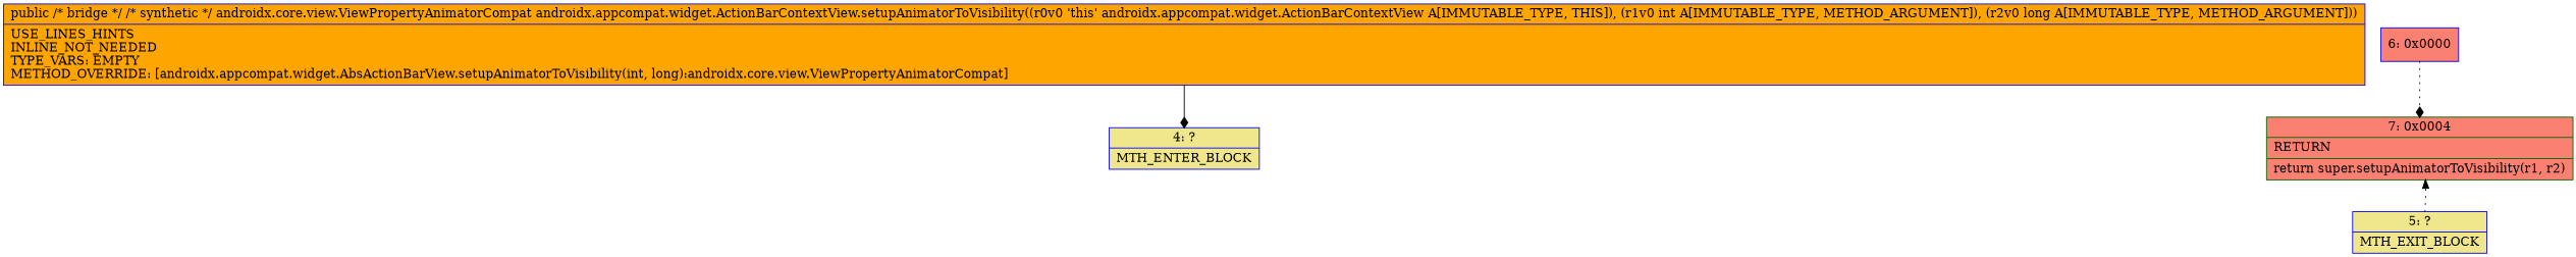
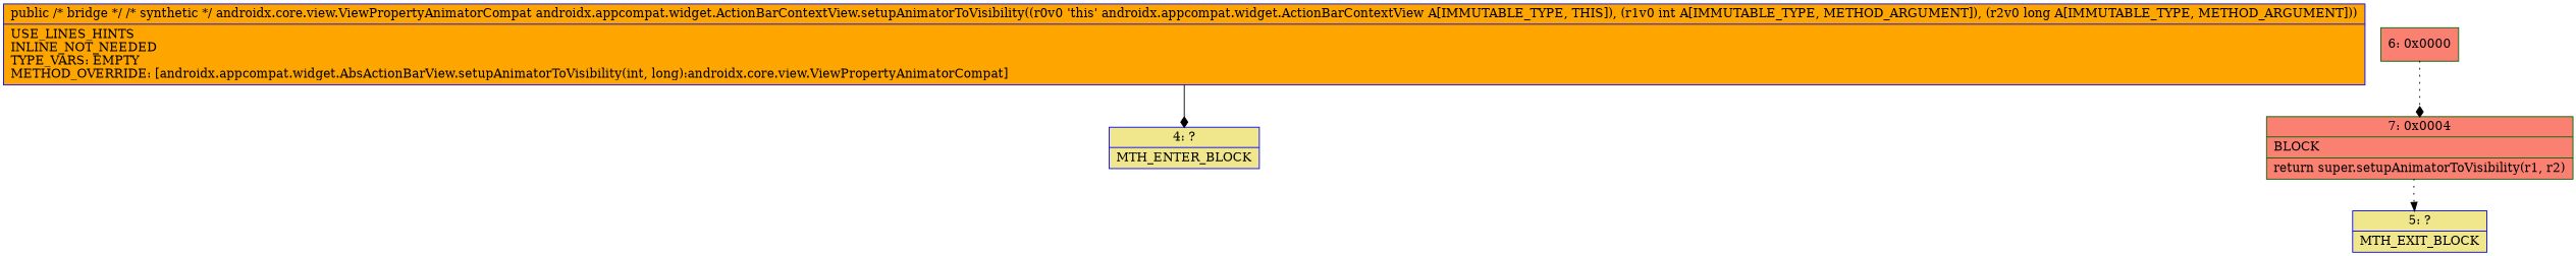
  digraph {
    node [color=blue fillcolor=khaki shape=record style=filled]
    edge [arrowhead=diamond style=dotted]
    n1 [label="{4\:\ ?|MTH_ENTER_BLOCK\l}"]
-   n2 [fillcolor=salmon label="{6\:\ 0x0000}"]
-   n3 [color=darkgreen fillcolor=salmon label="{7\:\ 0x0004|RETURN\l|return super.setupAnimatorToVisibility(r1, r2)\l}"]
+   n2 [color=darkgreen fillcolor=salmon label="{6\:\ 0x0000}"]
+   n3 [color=darkgreen fillcolor=salmon label="{7\:\ 0x0004|BLOCK\l|return super.setupAnimatorToVisibility(r1, r2)\l}"]
    n4 [label="{5\:\ ?|MTH_EXIT_BLOCK\l}"]
    n5 [fillcolor=orange label="{public \/* bridge *\/ \/* synthetic *\/ androidx.core.view.ViewPropertyAnimatorCompat androidx.appcompat.widget.ActionBarContextView.setupAnimatorToVisibility((r0v0 'this' androidx.appcompat.widget.ActionBarContextView A[IMMUTABLE_TYPE, THIS]), (r1v0 int A[IMMUTABLE_TYPE, METHOD_ARGUMENT]), (r2v0 long A[IMMUTABLE_TYPE, METHOD_ARGUMENT]))  | USE_LINES_HINTS\lINLINE_NOT_NEEDED\lTYPE_VARS: EMPTY\lMETHOD_OVERRIDE: [androidx.appcompat.widget.AbsActionBarView.setupAnimatorToVisibility(int, long):androidx.core.view.ViewPropertyAnimatorCompat]\l}"]
    n2 -> n3
-   n4 -> n3 [arrowhead=normal]
+   n3 -> n4 [arrowhead=normal]
    n5 -> n1 [style=solid]
  }
